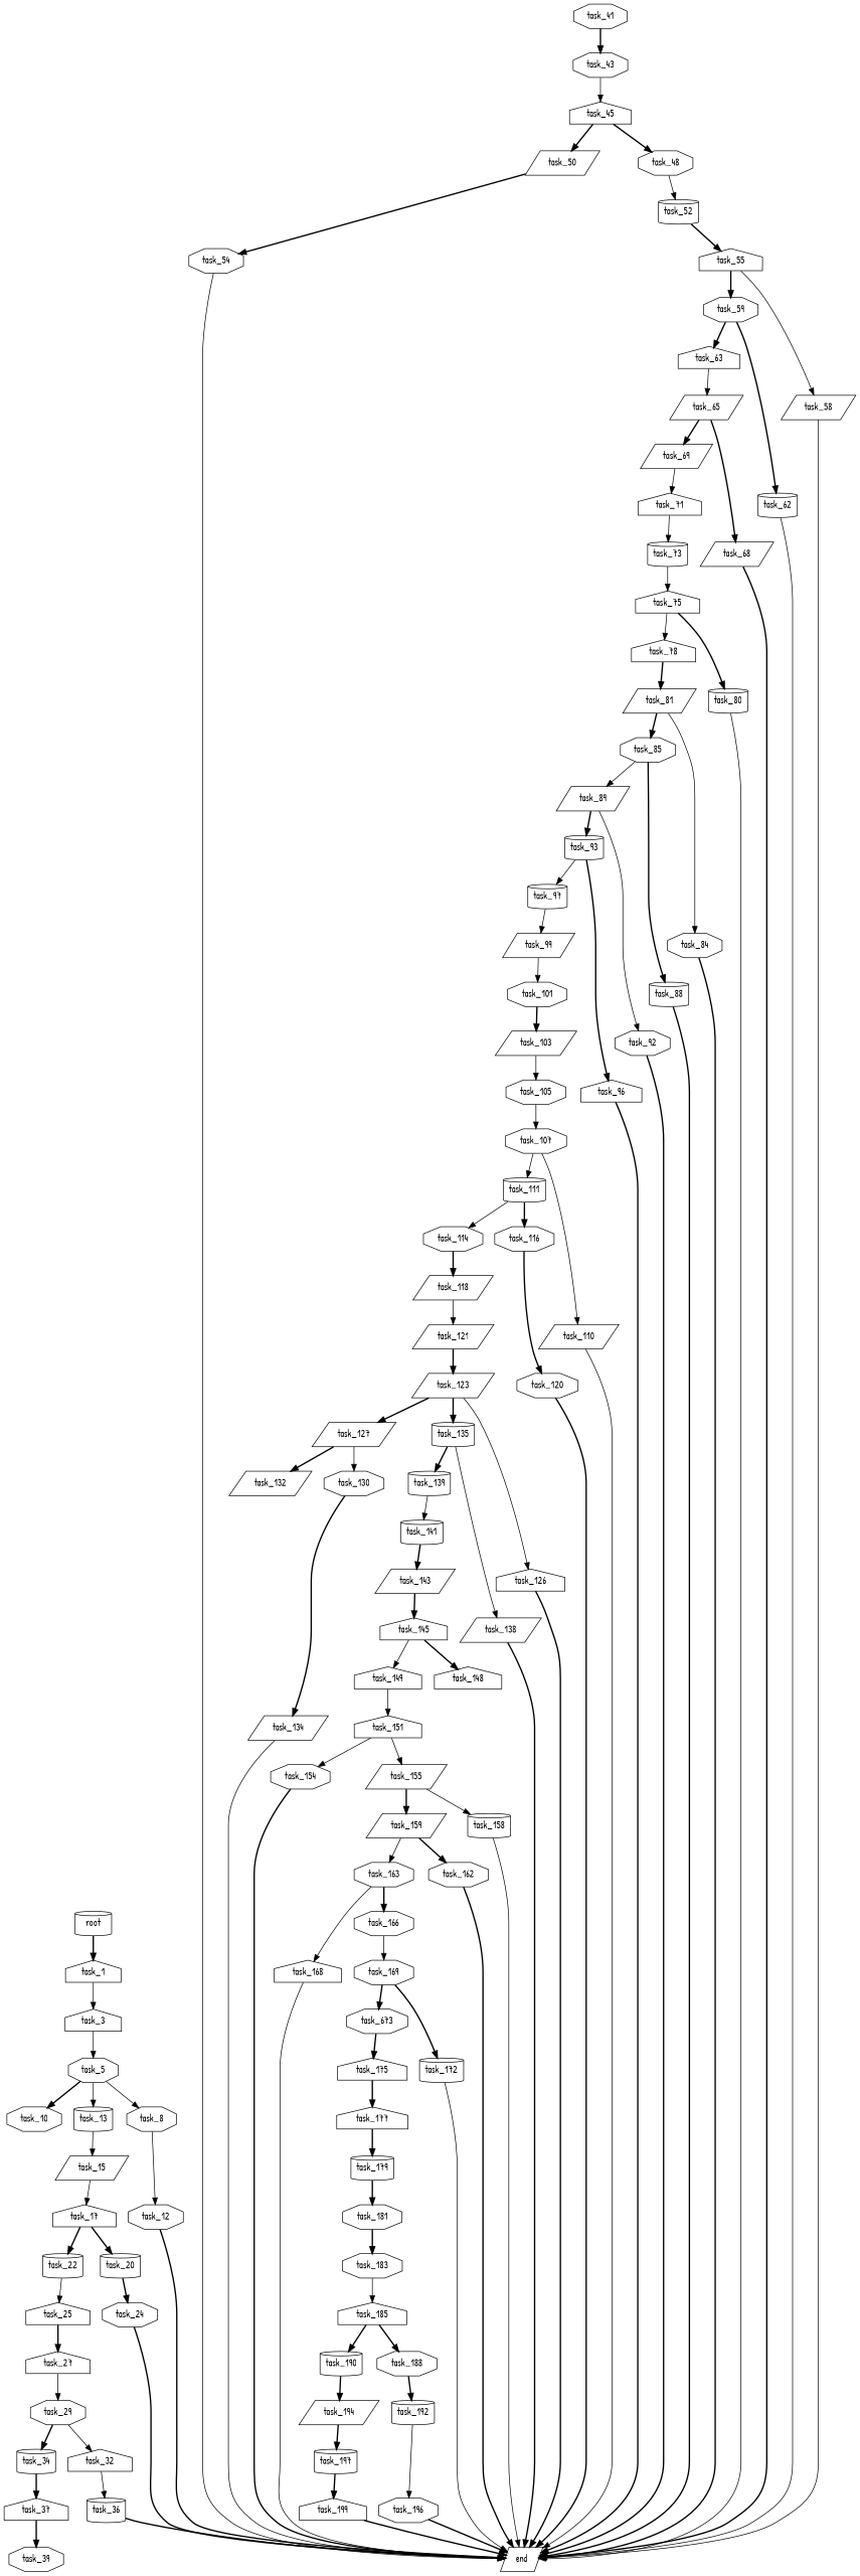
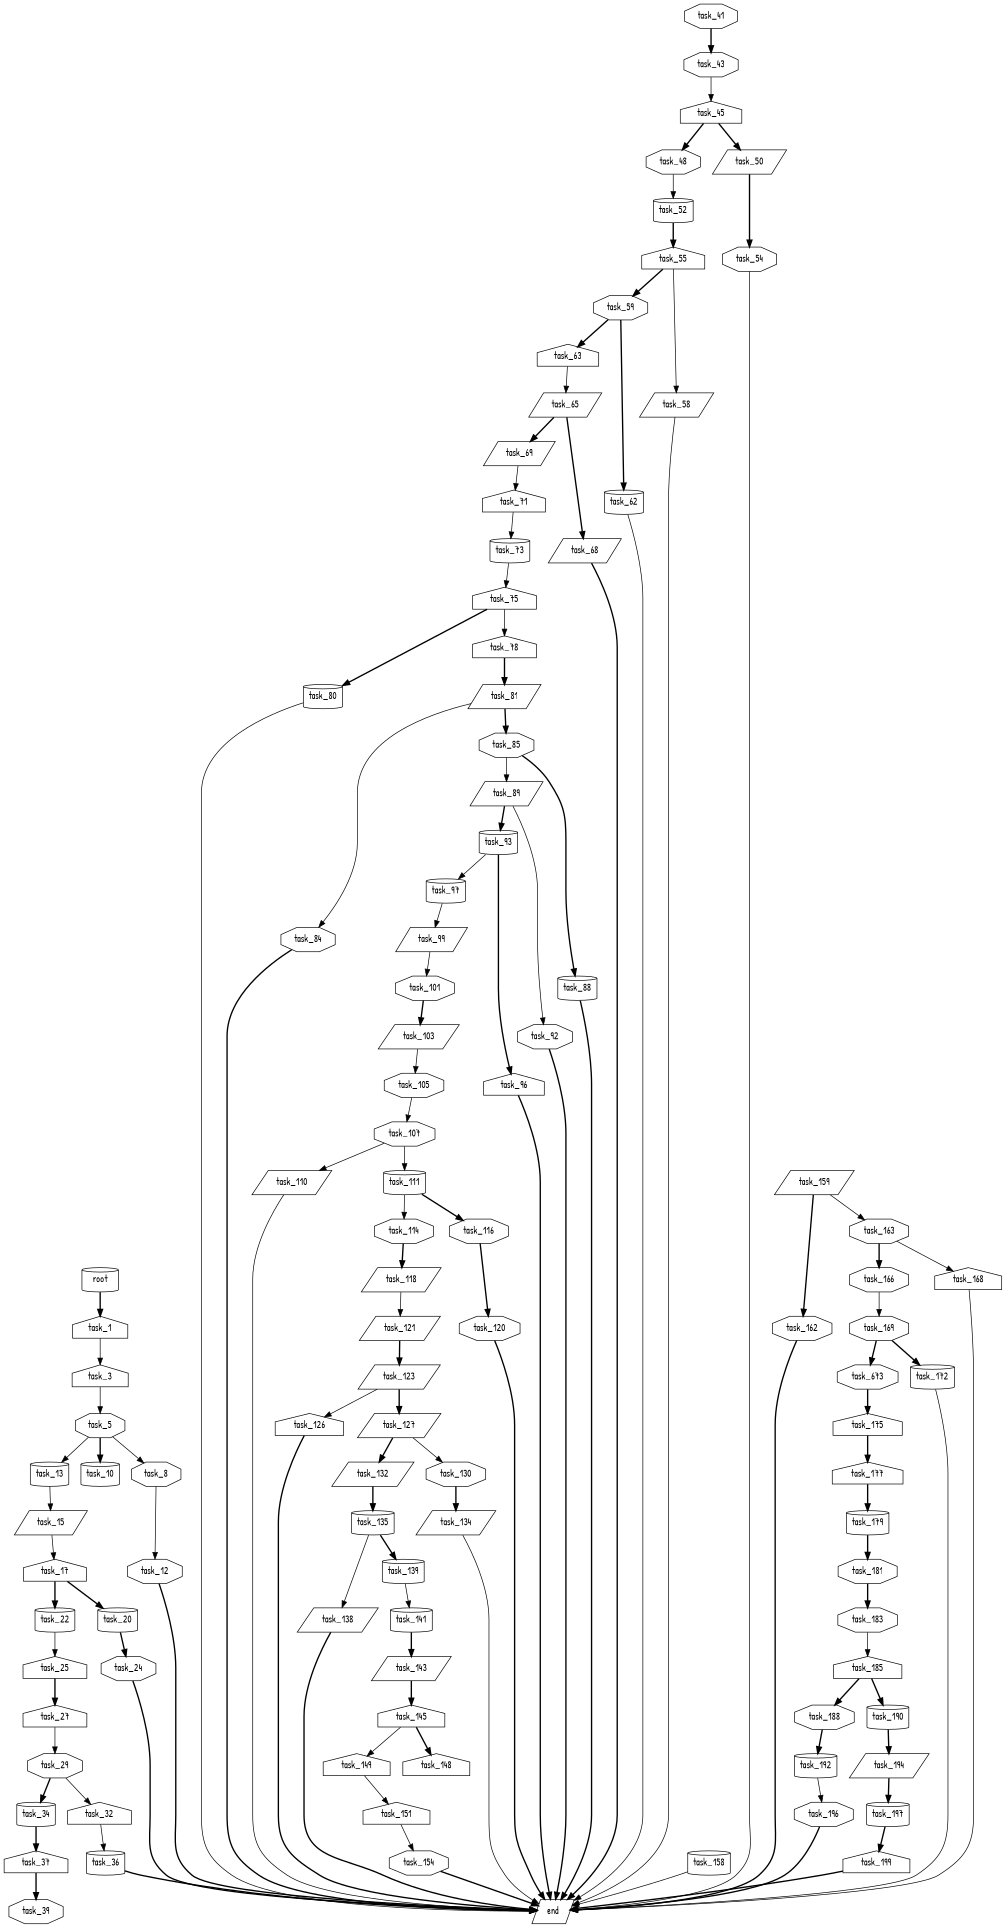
  digraph {
    fontname="Patrick Hand"
    node [fontname="Patrick Hand" shape=octagon]
    edge [fontname="Patrick Hand" style=bold]
    root [shape=cylinder]
    task_1 [shape=house]
    task_3 [shape=house]
    task_5
    task_8
-   task_10
+   task_10 [shape=cylinder]
    task_13 [shape=cylinder]
    task_12
    end [shape=parallelogram]
    task_15 [shape=parallelogram]
    task_17 [shape=house]
    task_20 [shape=cylinder]
    task_22 [shape=cylinder]
    task_24
    task_25 [shape=house]
    task_27 [shape=house]
    task_29
    task_32 [shape=house]
    task_34 [shape=cylinder]
    task_36 [shape=cylinder]
    task_37 [shape=house]
    task_39
    task_41
    task_43
    task_45 [shape=house]
    task_48
    task_50 [shape=parallelogram]
    task_52 [shape=cylinder]
    task_54
    task_55 [shape=house]
    task_58 [shape=parallelogram]
    task_59
    task_62 [shape=cylinder]
    task_63 [shape=house]
    task_65 [shape=parallelogram]
    task_68 [shape=parallelogram]
    task_69 [shape=parallelogram]
    task_71 [shape=house]
    task_73 [shape=cylinder]
    task_75 [shape=house]
    task_78 [shape=house]
    task_80 [shape=cylinder]
    task_81 [shape=parallelogram]
    task_84
    task_85
    task_88 [shape=cylinder]
    task_89 [shape=parallelogram]
    task_92
    task_93 [shape=cylinder]
    task_96 [shape=house]
    task_97 [shape=cylinder]
    task_99 [shape=parallelogram]
    task_101
    task_103 [shape=parallelogram]
    task_105
    task_107
    task_110 [shape=parallelogram]
    task_111 [shape=cylinder]
    task_114
    task_116
    task_118 [shape=parallelogram]
    task_120
    task_121 [shape=parallelogram]
    task_123 [shape=parallelogram]
    task_126 [shape=house]
    task_127 [shape=parallelogram]
    task_130
    task_132 [shape=parallelogram]
    task_134 [shape=parallelogram]
    task_135 [shape=cylinder]
    task_138 [shape=parallelogram]
    task_139 [shape=cylinder]
    task_141 [shape=cylinder]
    task_143 [shape=parallelogram]
    task_145 [shape=house]
    task_148 [shape=house]
    task_149 [shape=house]
    task_151 [shape=house]
    task_154
-   task_155 [shape=parallelogram]
    task_158 [shape=cylinder]
    task_159 [shape=parallelogram]
    task_162
    task_163
    task_166
    task_168 [shape=house]
    task_169
    task_172 [shape=cylinder]
    n89 [label=task_673]
    task_175 [shape=house]
    task_177 [shape=house]
    task_179 [shape=cylinder]
    task_181
    task_183
    task_185 [shape=house]
    task_188
    task_190 [shape=cylinder]
    task_192 [shape=cylinder]
    task_194 [shape=parallelogram]
    task_196
    task_197 [shape=cylinder]
    task_199 [shape=house]
    root -> task_1
    task_1 -> task_3 [style=solid]
    task_3 -> task_5 [style=solid]
    task_5 -> task_8 [style=solid]
    task_5 -> task_10
    task_5 -> task_13 [style=solid]
    task_8 -> task_12 [style=solid]
    task_13 -> task_15 [style=solid]
    task_12 -> end
    task_15 -> task_17 [style=solid]
    task_17 -> task_20
    task_17 -> task_22
    task_20 -> task_24
    task_22 -> task_25 [style=solid]
    task_24 -> end
    task_25 -> task_27
    task_27 -> task_29 [style=solid]
    task_29 -> task_32 [style=solid]
    task_29 -> task_34
    task_32 -> task_36 [style=solid]
    task_34 -> task_37
    task_36 -> end
    task_37 -> task_39
    task_41 -> task_43
    task_43 -> task_45 [style=solid]
    task_45 -> task_48
    task_45 -> task_50
    task_48 -> task_52 [style=solid]
    task_50 -> task_54
    task_52 -> task_55
    task_54 -> end [style=solid]
    task_55 -> task_58 [style=solid]
    task_55 -> task_59
    task_58 -> end [style=solid]
    task_59 -> task_62
    task_59 -> task_63
    task_62 -> end [style=solid]
    task_63 -> task_65 [style=solid]
    task_65 -> task_68
    task_65 -> task_69
    task_68 -> end
    task_69 -> task_71 [style=solid]
    task_71 -> task_73 [style=solid]
    task_73 -> task_75 [style=solid]
    task_75 -> task_78 [style=solid]
    task_75 -> task_80
    task_78 -> task_81
    task_80 -> end [style=solid]
    task_81 -> task_84 [style=solid]
    task_81 -> task_85
    task_84 -> end
    task_85 -> task_88
    task_85 -> task_89 [style=solid]
    task_88 -> end
    task_89 -> task_92 [style=solid]
    task_89 -> task_93
    task_92 -> end
    task_93 -> task_96
    task_93 -> task_97 [style=solid]
    task_96 -> end
    task_97 -> task_99 [style=solid]
    task_99 -> task_101 [style=solid]
    task_101 -> task_103
    task_103 -> task_105 [style=solid]
    task_105 -> task_107 [style=solid]
    task_107 -> task_110 [style=solid]
    task_107 -> task_111 [style=solid]
    task_110 -> end [style=solid]
    task_111 -> task_114 [style=solid]
    task_111 -> task_116
    task_114 -> task_118
    task_116 -> task_120
    task_118 -> task_121 [style=solid]
    task_120 -> end
    task_121 -> task_123
    task_123 -> task_126 [style=solid]
    task_123 -> task_127
    task_126 -> end
    task_127 -> task_130 [style=solid]
    task_127 -> task_132
    task_130 -> task_134
-   task_123 -> task_135
+   task_132 -> task_135
    task_134 -> end [style=solid]
    task_135 -> task_138 [style=solid]
    task_135 -> task_139
    task_138 -> end
    task_139 -> task_141 [style=solid]
    task_141 -> task_143
    task_143 -> task_145
    task_145 -> task_148
    task_145 -> task_149 [style=solid]
    task_149 -> task_151 [style=solid]
    task_151 -> task_154 [style=solid]
-   task_151 -> task_155 [style=solid]
    task_154 -> end
-   task_155 -> task_158 [style=solid]
-   task_155 -> task_159
    task_158 -> end [style=solid]
    task_159 -> task_162
    task_159 -> task_163 [style=solid]
    task_162 -> end
    task_163 -> task_166
    task_163 -> task_168 [style=solid]
    task_166 -> task_169 [style=solid]
    task_168 -> end [style=solid]
    task_169 -> task_172
    task_169 -> n89
    task_172 -> end [style=solid]
    n89 -> task_175
    task_175 -> task_177
    task_177 -> task_179
    task_179 -> task_181
    task_181 -> task_183
    task_183 -> task_185 [style=solid]
    task_185 -> task_188
    task_185 -> task_190
    task_188 -> task_192
    task_190 -> task_194
    task_192 -> task_196 [style=solid]
    task_194 -> task_197
    task_196 -> end
    task_197 -> task_199
    task_199 -> end
  }
